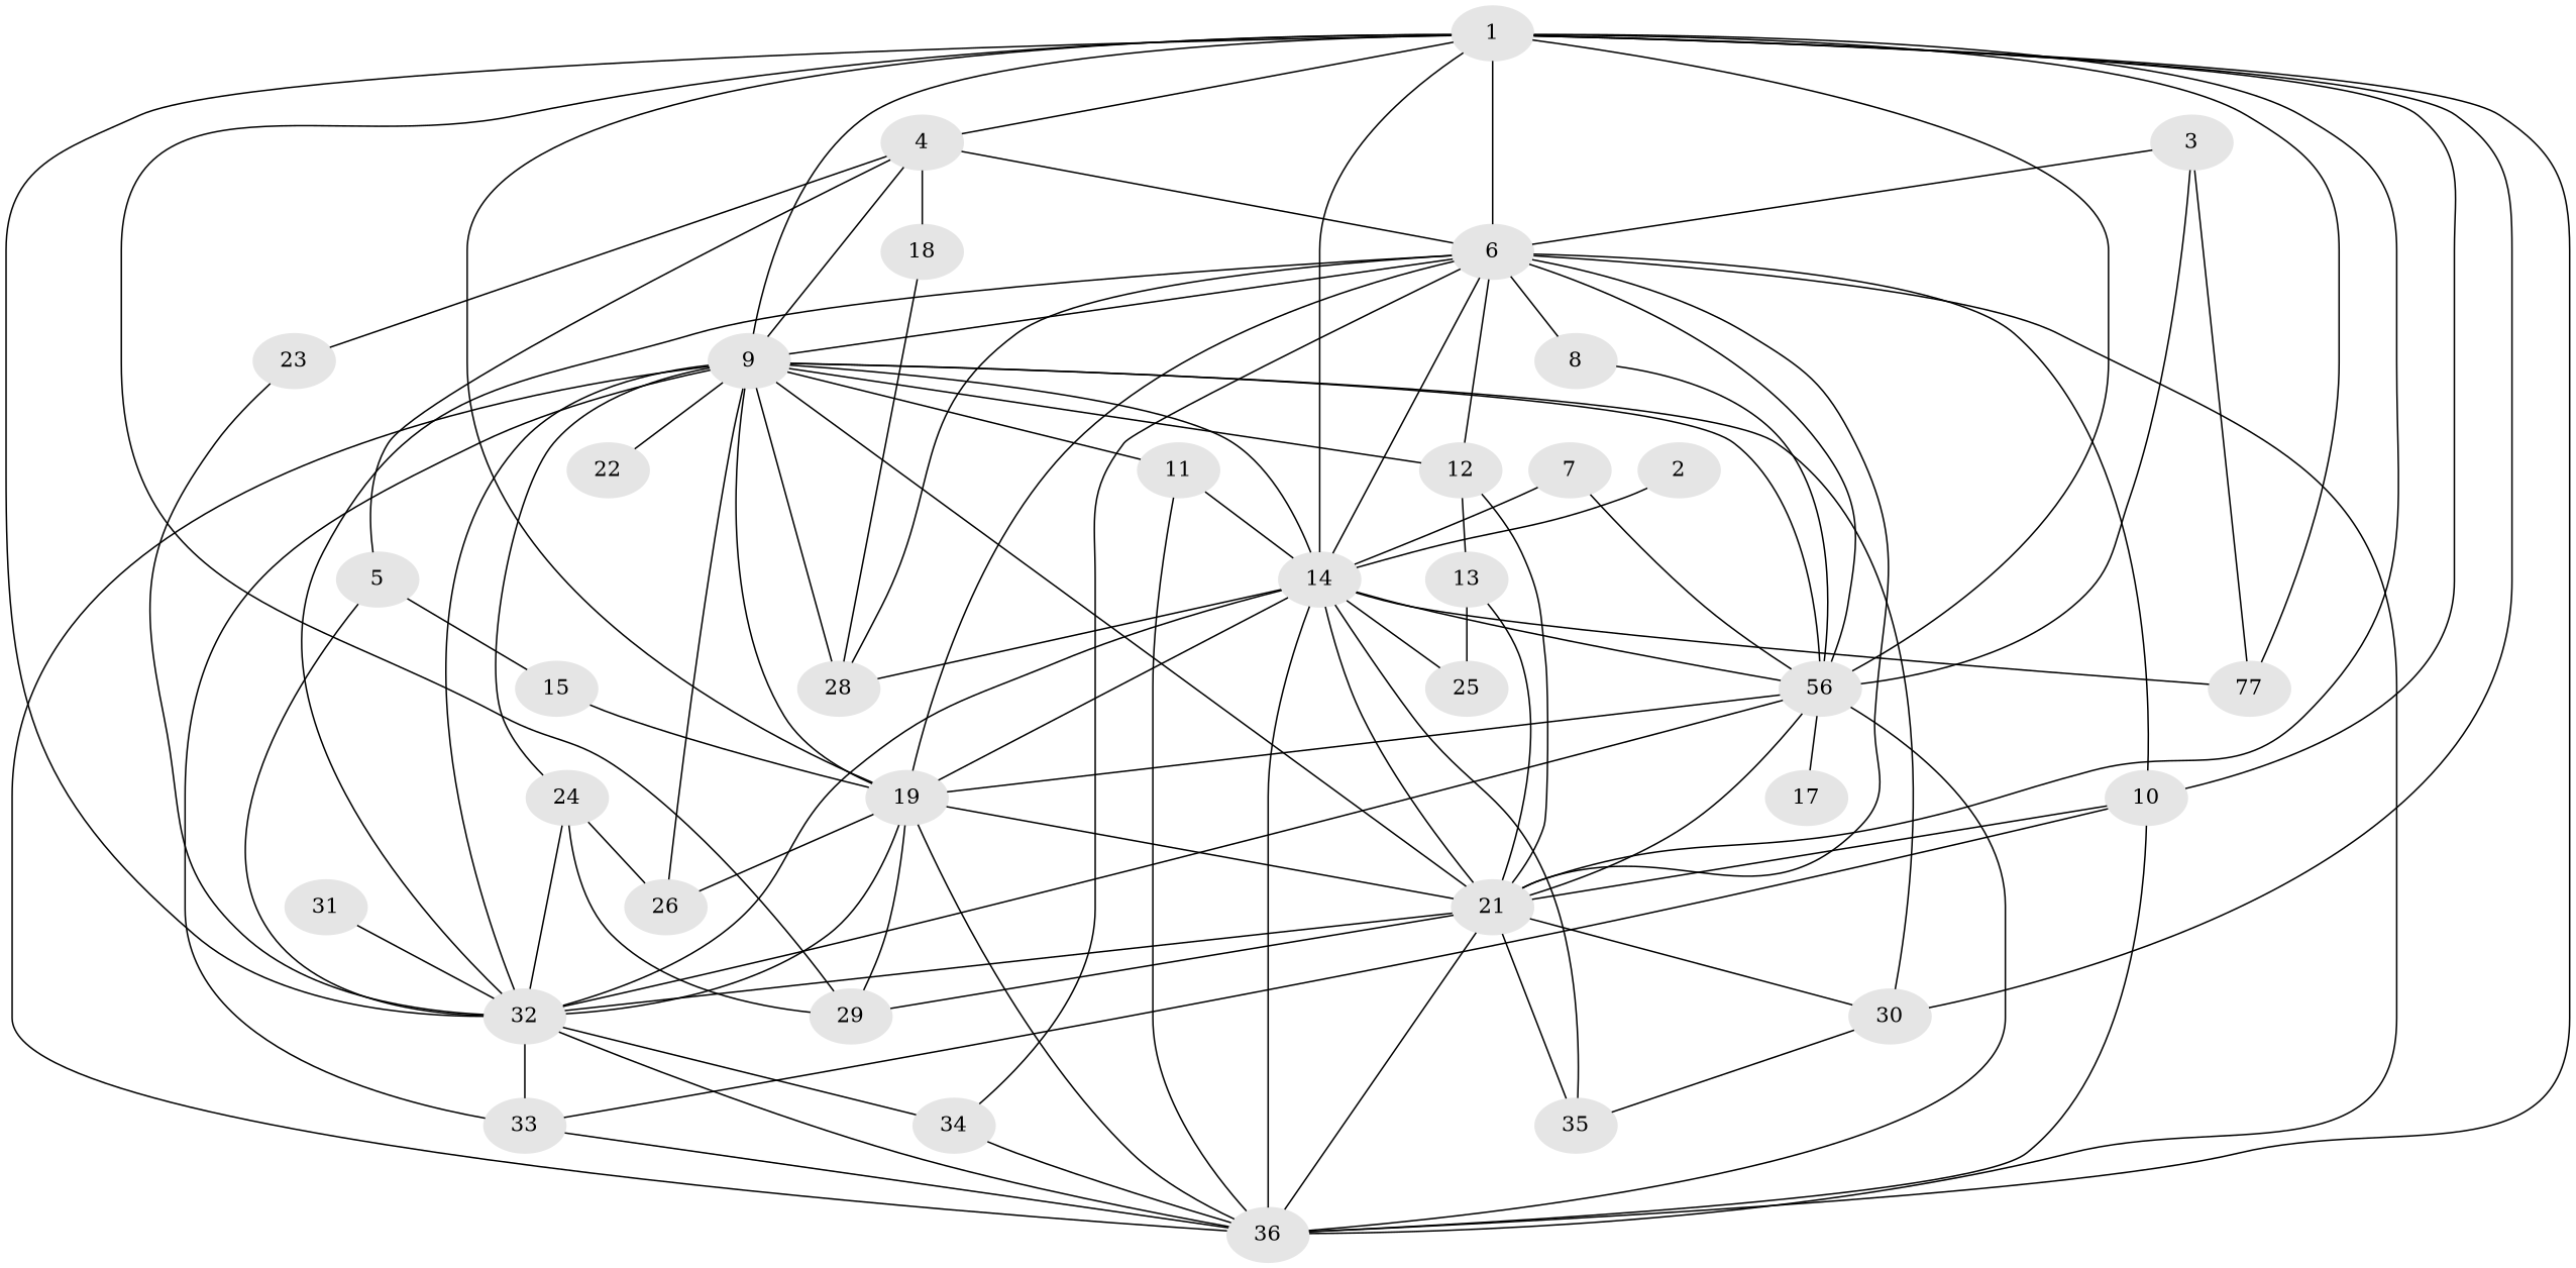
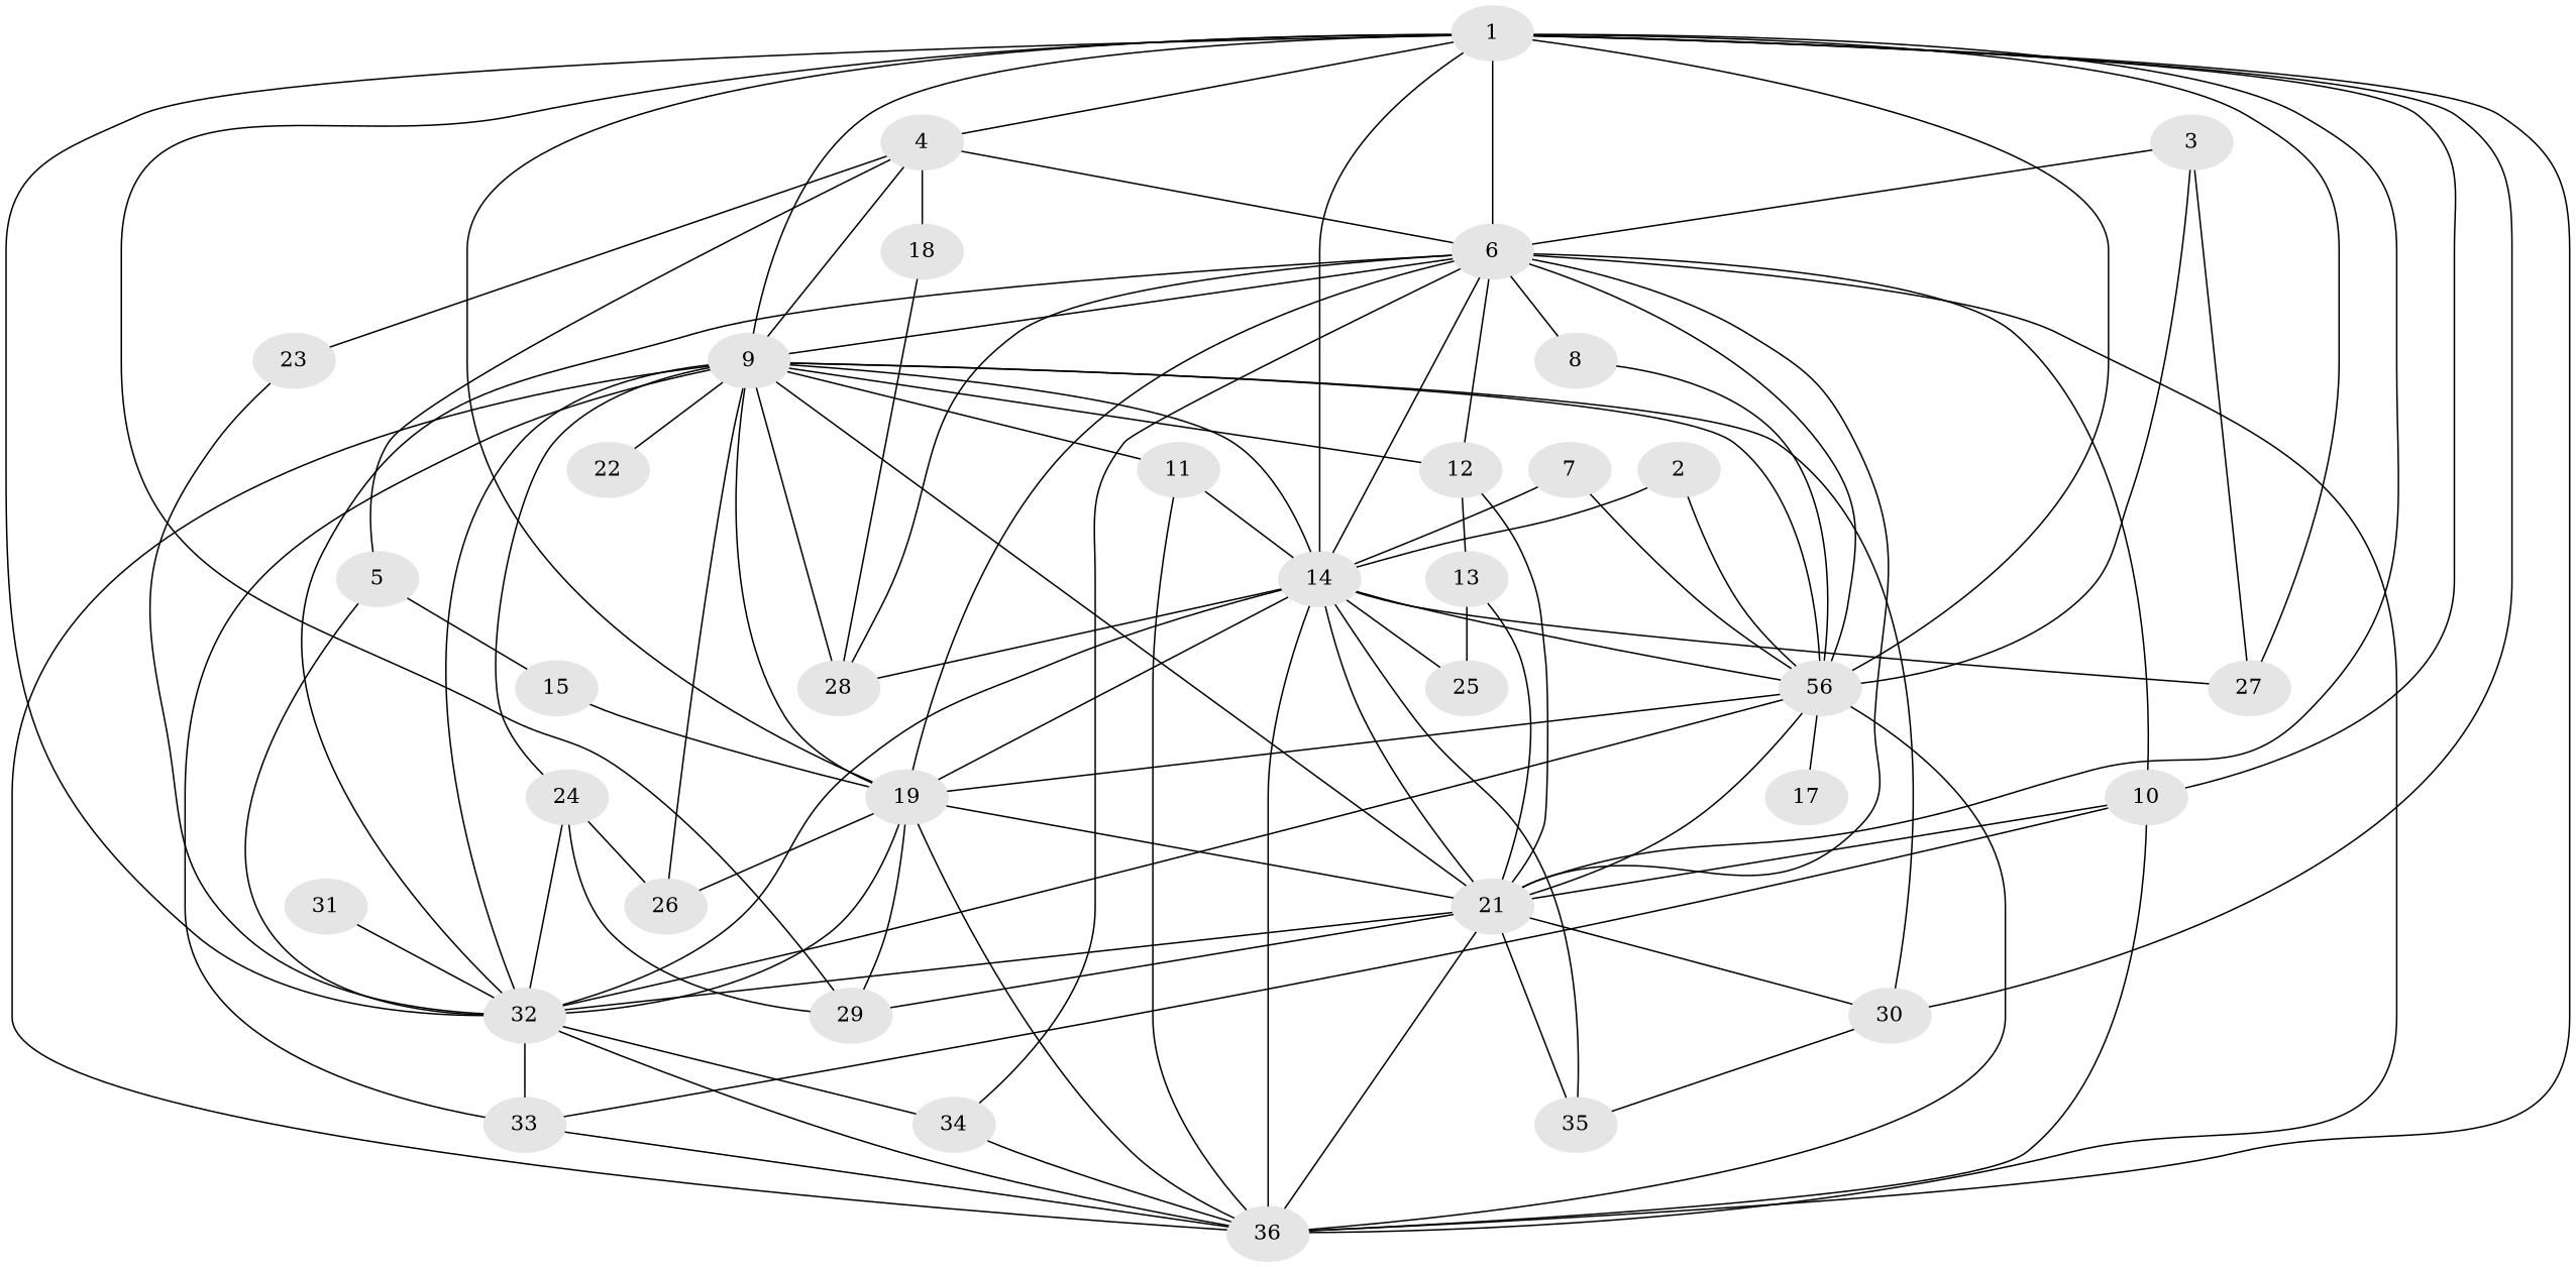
  graph {
    node [color=gray90 style=filled]
    edge [weight=1.0]
    1
    4
    6
    9
    10
    14
    n7 [label=56]
    19
    21
-   27 [label=77]
+   27
    29
    30
    32
    36
    5
    18
    23
    8
    12
    28
    34
    11
    22
    24
    26
    33
    25
    35
    17
    2
    3
    15
    13
    7
    31
    1 -- 4
    1 -- 6 [weight=3.0]
    1 -- 9 [weight=2.0]
    1 -- 10
    1 -- 14 [weight=3.0]
    1 -- n7 [weight=4.0]
    1 -- 19 [weight=3.0]
    1 -- 21 [weight=2.0]
    1 -- 27
    1 -- 29
    1 -- 30 [weight=2.0]
    1 -- 32 [weight=2.0]
    1 -- 36 [weight=2.0]
    4 -- 6
    4 -- 9
    4 -- 5
    4 -- 18 [weight=2.0]
    4 -- 23
    6 -- 9 [weight=2.0]
    6 -- 10
    6 -- 14
    6 -- n7
    6 -- 19
    6 -- 21
    6 -- 32
    6 -- 36 [weight=2.0]
    6 -- 8 [weight=2.0]
    6 -- 12
    6 -- 28
    6 -- 34
    9 -- 14
    9 -- n7
    9 -- 19
    9 -- 21
    9 -- 30
    9 -- 32
    9 -- 36 [weight=2.0]
    9 -- 12
    9 -- 28
    9 -- 11
    9 -- 22
    9 -- 24
    9 -- 26
    9 -- 33 [weight=2.0]
    10 -- 21
    10 -- 36
    10 -- 33
    14 -- n7
    14 -- 19 [weight=2.0]
    14 -- 21 [weight=2.0]
    14 -- 27
    14 -- 32
    14 -- 36
    14 -- 28
    14 -- 25
    14 -- 35
    n7 -- 19
    n7 -- 21
    n7 -- 32
    n7 -- 36 [weight=2.0]
    n7 -- 17
    19 -- 21
    19 -- 29
    19 -- 32
    19 -- 36
    19 -- 26
    21 -- 29
    21 -- 30
    21 -- 32
    21 -- 36
    21 -- 35
    30 -- 35
    32 -- 36 [weight=2.0]
    32 -- 34
    32 -- 33
    5 -- 32
    5 -- 15
    18 -- 28
    23 -- 32
    8 -- n7
    12 -- 21
    12 -- 13
    34 -- 36
    11 -- 14
    11 -- 36
    24 -- 29
    24 -- 32
    24 -- 26
    33 -- 36
    2 -- 14
+   2 -- n7
    3 -- 6
    3 -- n7
    3 -- 27
    15 -- 19
    13 -- 21
    13 -- 25
    7 -- 14
    7 -- n7
    31 -- 32
  }
